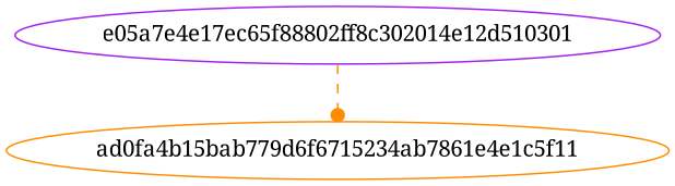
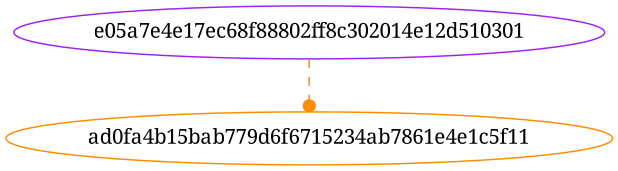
  digraph {
    fontname="Noto Serif"
    node [fontname="Noto Serif"]
-   e05a7e4e17ec68f88802ff8c302014e12d510301 [color=purple label=e05a7e4e17ec65f88802ff8c302014e12d510301]
+   e05a7e4e17ec68f88802ff8c302014e12d510301 [color=purple]
    ad0fa4b15bab779d6f6715234ab7861e4e1c5f11 [color=darkorange]
    e05a7e4e17ec68f88802ff8c302014e12d510301 -> ad0fa4b15bab779d6f6715234ab7861e4e1c5f11 [color=darkorange style=dashed arrowhead=dot fontname="Noto Serif"]
  }
